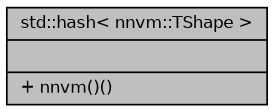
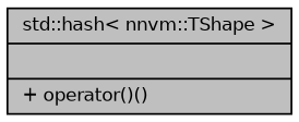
  digraph {
    fontname="DejaVu Sans"
-   n1 [color=black fillcolor=grey75 fontcolor=black fontname="DejaVu Sans" fontsize=10 height=0.2 label="{std::hash\< nnvm::TShape \>\n||+ nnvm()()\l}" shape=record style=filled width=0.4]
+   n1 [color=black fillcolor=grey75 fontcolor=black fontname="DejaVu Sans" fontsize=10 height=0.2 label="{std::hash\< nnvm::TShape \>\n||+ operator()()\l}" shape=record style=filled width=0.4]
  }
